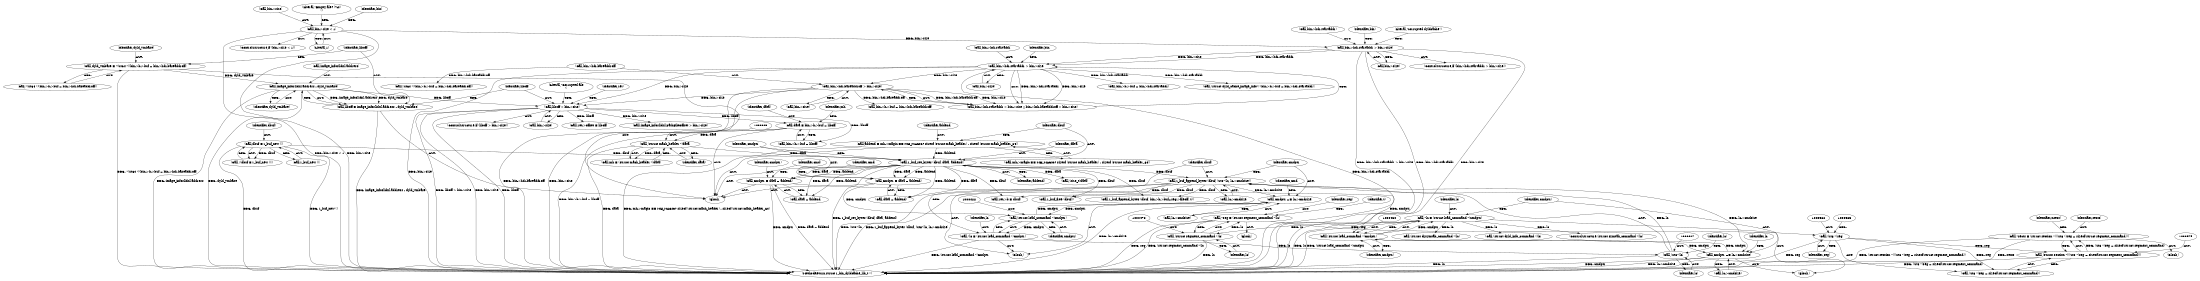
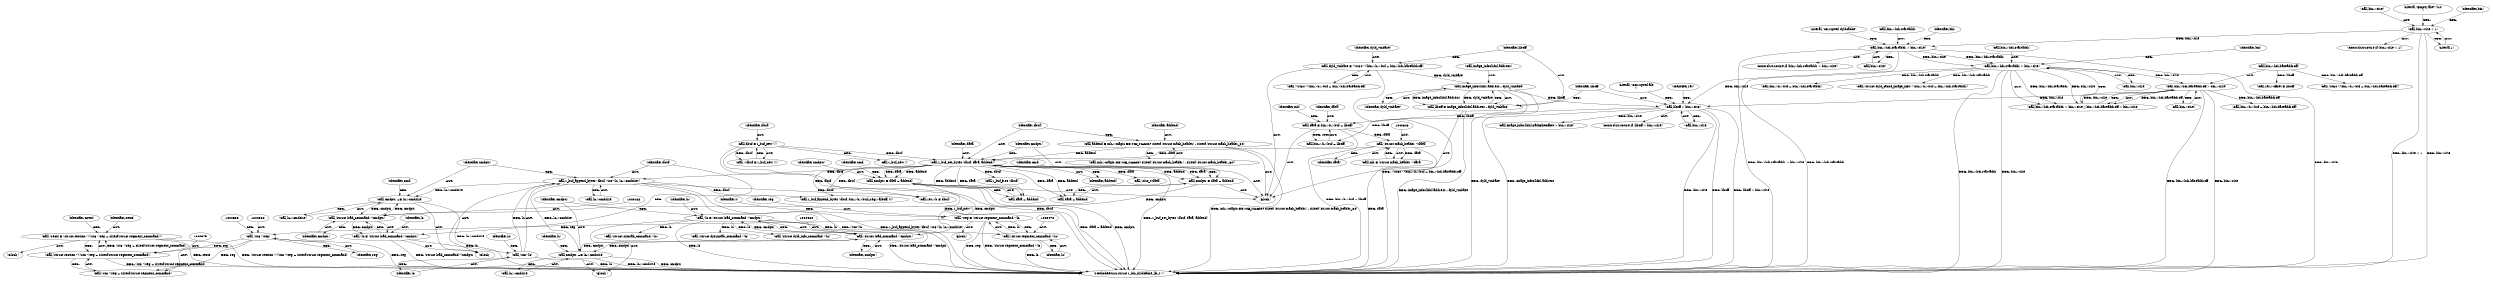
  digraph {
    n1 [label="(Call,*sects = (struct section *)((ut8 *)seg + sizeof(struct segment_command)))"]
    n2 [label="(Call,(struct section *)((ut8 *)seg + sizeof(struct segment_command)))"]
    n3 [label="(MethodReturn,struct r_bin_dyldcache_lib_t *)"]
    n4 [label="(Block,)"]
    n5 [label="(Call,(ut8 *)seg + sizeof(struct segment_command))"]
    n6 [label="(Call,(ut8 *)seg)"]
    n7 [label="(Identifier,seg)"]
    n8 [label="(Call,*seg = (struct segment_command *)lc)"]
    n9 [label="(Call,(struct segment_command *)lc)"]
    n10 [label="(Block,)"]
    n11 [label="(Identifier,lc)"]
    n12 [label="(Call,*lc = (struct load_command *)cmdptr)"]
    n13 [label="(Call,(struct load_command *)cmdptr)"]
    n14 [label="(Call,(struct dysymtab_command *)lc)"]
    n15 [label="(Block,)"]
    n16 [label="(Call,(struct dyld_info_command *)lc)"]
-   n17 [label="(ControlStructure,(struct symtab_command *)lc)"]
+   n17 [label="(Call,(struct symtab_command *)lc)"]
    n18 [label="(Call,cmdptr += lc->cmdsize)"]
    n19 [label="(Identifier,cmdptr)"]
    n20 [label="(Call,lc->cmdsize)"]
    n21 [label="(Call,r_buf_append_bytes (dbuf, (ut8*)lc, lc->cmdsize))"]
    n22 [label="(Call,cmdptr += lc->cmdsize)"]
    n23 [label="(Block,)"]
    n24 [label="(Call,ret->b = dbuf)"]
    n25 [label="(Call,lc->cmdsize)"]
    n26 [label="(Call,r_buf_free (dbuf))"]
    n27 [label="(Call,r_buf_append_bytes (dbuf, bin->b->buf+seg->fileoff, t))"]
    n28 [label="(Call,(struct load_command *)cmdptr)"]
    n29 [label="(Call,lc->cmdsize)"]
    n30 [label="(Call,r_buf_set_bytes (dbuf, data, addend))"]
    n31 [label="(Call,cmdptr = data + addend)"]
    n32 [label="(Call,cmdptr = data + addend)"]
    n33 [label="(Block,)"]
    n34 [label="(Identifier,addend)"]
    n35 [label="(Call,(size_t)data)"]
    n36 [label="(Call,data + addend)"]
    n37 [label="(Call,data + addend)"]
    n38 [label="(Call,dbuf = r_buf_new ())"]
    n39 [label="(Call,r_buf_new ())"]
    n40 [label="(Call,!(dbuf = r_buf_new ()))"]
    n41 [label="(Call,(struct mach_header *)data)"]
    n42 [label="(Call,mh = (struct mach_header *)data)"]
    n43 [label="(Identifier,data)"]
    n44 [label="(Call,data = bin->b->buf + liboff)"]
    n45 [label="(Call,bin->b->buf + liboff)"]
    n46 [label="(Call,liboff > bin->size)"]
    n47 [label="(Call,ret->offset = liboff)"]
    n48 [label="(Call,image_infos[idx].pathFileOffset > bin->size)"]
    n49 [label="(ControlStructure,if (liboff > bin->size))"]
    n50 [label="(Call,bin->size)"]
    n51 [label="(Call,liboff = image_infos[idx].address - dyld_vmbase)"]
    n52 [label="(Call,image_infos[idx].address - dyld_vmbase)"]
    n53 [label="(Identifier,dyld_vmbase)"]
    n54 [label="(Call,dyld_vmbase = *(ut64 *)(bin->b->buf + bin->hdr.baseaddroff))"]
    n55 [label="(Call,*(ut64 *)(bin->b->buf + bin->hdr.baseaddroff))"]
    n56 [label="(Call,bin->hdr.startaddr > bin->size)"]
    n57 [label="(Call,bin->hdr.baseaddroff > bin->size)"]
    n58 [label="(Call,bin->size)"]
    n59 [label="(Call,bin->hdr.startaddr > bin->size || bin->hdr.baseaddroff > bin->size)"]
    n60 [label="(Call,bin->b->buf + bin->hdr.startaddr)"]
    n61 [label="(Call,(struct dyld_cache_image_info*) (bin->b->buf + bin->hdr.startaddr))"]
    n62 [label="(Call,bin->b->buf + bin->hdr.baseaddroff)"]
    n63 [label="(Call,bin->size)"]
    n64 [label="(Call,bin->hdr.startaddr > bin->size)"]
    n65 [label="(ControlStructure,if (bin->hdr.startaddr > bin->size))"]
    n66 [label="(Call,bin->size)"]
    n67 [label="(Call,bin->size < 1)"]
    n68 [label="(Literal,1)"]
    n69 [label="(ControlStructure,if (bin->size < 1))"]
    n70 [label="(Call,(ut64 *)(bin->b->buf + bin->hdr.baseaddroff))"]
    n71 [label="(Call,addend = mh->magic == MH_MAGIC? sizeof (struct mach_header) : sizeof (struct mach_header_64))"]
    n72 [label="(Call,mh->magic == MH_MAGIC? sizeof (struct mach_header) : sizeof (struct mach_header_64))"]
    n73 [label="(Call,(ut8*)lc)"]
    n74 [label="(Identifier,lc)"]
    n75 [label="(Call,*lc = (struct load_command *)cmdptr)"]
    n76 [label="(Identifier,cmdptr)"]
    n77 [label="(Identifier,cmd)"]
    n78 [label="(Identifier,cmdptr)"]
    n79 [label="(Identifier,data)"]
    n80 [label="(Identifier,lc)"]
    n81 [label="(Identifier,dyld_vmbase)"]
    n82 [label="(Call,bin->hdr.startaddr)"]
    n83 [label="(Identifier,seg)"]
    n84 [label="(Identifier,cmdptr)"]
    n85 [label="(Identifier,nsect)"]
    n86 [label="(Call,bin->hdr.startaddr)"]
    n87 [label="(Identifier,cmd)"]
    n88 [label="(Identifier,cmdptr)"]
    n89 [label="(Identifier,sects)"]
    n90 [label="(Call,image_infos[idx].address)"]
    n91 [label="(Identifier,cmdptr)"]
    n92 [label="(Identifier,lc)"]
    n93 [label="(Identifier,dbuf)"]
    n94 [label="(Identifier,mh)"]
    n95 [label="(Identifier,lc)"]
    n96 [label="(Identifier,data)"]
    n97 [label="(Identifier,dbuf)"]
    n98 [label="(Call,bin->size)"]
    n99 [label="(Identifier,dbuf)"]
    n100 [label="(Literal,\"Corrupted file\n\")"]
    n101 [label="(Identifier,t)"]
    n102 [label="(Identifier,bin)"]
    n103 [label="(Identifier,ret)"]
    n104 [label="(Identifier,addend)"]
    n105 [label="(Identifier,cmd)"]
    n106 [label="(Literal,\"corrupted dyldcache\")"]
    n107 [label="(Identifier,liboff)"]
    n108 [label="(Identifier,liboff)"]
    n109 [label="(Literal,\"Empty file? (%s)\n\")"]
    n110 [label="(Identifier,bin)"]
    n111 [label="(Identifier,lc)"]
    n112 [label="(Identifier,bin)"]
    n113 [label="(Call,bin->hdr.baseaddroff)"]
    1000579
    1000582
    1000585
    1000478
    1000460
    1000343
-   1000427
    1000422
    n1 -> n2 [label="CFG: "]
    n1 -> n3 [label="DDG: sects"]
    n1 -> n3 [label="DDG: (struct section *)((ut8 *)seg + sizeof(struct segment_command))"]
    n1 -> n4 [label="AST: "]
    n2 -> n1 [label="AST: "]
    n2 -> n1 [label="DDG: (ut8 *)seg + sizeof(struct segment_command)"]
    n2 -> n3 [label="DDG: (ut8 *)seg + sizeof(struct segment_command)"]
    n2 -> n5 [label="CFG: "]
    n5 -> n2 [label="AST: "]
    n6 -> n2 [label="DDG: seg"]
    n6 -> n3 [label="DDG: seg"]
    n6 -> n5 [label="AST: "]
    n6 -> n5 [label="DDG: seg"]
    n6 -> n7 [label="CFG: "]
    n7 -> n6 [label="AST: "]
    n8 -> n3 [label="DDG: seg"]
    n8 -> n3 [label="DDG: (struct segment_command *)lc"]
    n8 -> n6 [label="DDG: seg"]
    n8 -> n9 [label="CFG: "]
    n8 -> n10 [label="AST: "]
    n9 -> n3 [label="DDG: lc"]
    n9 -> n8 [label="AST: "]
    n9 -> n8 [label="DDG: lc"]
    n9 -> n11 [label="CFG: "]
    n11 -> n9 [label="AST: "]
    n12 -> n3 [label="DDG: (struct load_command *)cmdptr"]
    n12 -> n3 [label="DDG: lc"]
    n12 -> n9 [label="DDG: lc"]
    n12 -> n13 [label="CFG: "]
    n12 -> n14 [label="DDG: lc"]
    n12 -> n15 [label="AST: "]
    n12 -> n16 [label="DDG: lc"]
    n12 -> n17 [label="DDG: lc"]
    n13 -> n12 [label="AST: "]
    n13 -> n12 [label="DDG: cmdptr"]
    n13 -> n18 [label="DDG: cmdptr"]
    n13 -> n19 [label="CFG: "]
    n18 -> n3 [label="DDG: cmdptr"]
    n18 -> n3 [label="DDG: lc->cmdsize"]
    n18 -> n13 [label="DDG: cmdptr"]
    n18 -> n15 [label="AST: "]
    n18 -> n20 [label="CFG: "]
    n19 -> n13 [label="AST: "]
    n20 -> n18 [label="AST: "]
    n21 -> n3 [label="DDG: (ut8*)lc"]
    n21 -> n3 [label="DDG: r_buf_append_bytes (dbuf, (ut8*)lc, lc->cmdsize)"]
    n21 -> n18 [label="DDG: lc->cmdsize"]
    n21 -> n22 [label="DDG: lc->cmdsize"]
    n21 -> n23 [label="AST: "]
    n21 -> n24 [label="DDG: dbuf"]
    n21 -> n25 [label="CFG: "]
-   n21 -> n26 [label="DDG: dbuf"]
    n21 -> n27 [label="DDG: dbuf"]
    n22 -> n3 [label="DDG: lc->cmdsize"]
    n22 -> n23 [label="AST: "]
    n22 -> n28 [label="DDG: cmdptr"]
    n22 -> n29 [label="CFG: "]
    n25 -> n21 [label="AST: "]
    n28 -> n22 [label="DDG: cmdptr"]
    n28 -> n75 [label="AST: "]
    n28 -> n75 [label="DDG: cmdptr"]
    n28 -> n76 [label="CFG: "]
    n29 -> n22 [label="AST: "]
    n30 -> n3 [label="DDG: r_buf_set_bytes (dbuf, data, addend)"]
    n30 -> n21 [label="DDG: dbuf"]
    n30 -> n24 [label="DDG: dbuf"]
    n30 -> n26 [label="DDG: dbuf"]
    n30 -> n27 [label="DDG: dbuf"]
    n30 -> n31 [label="DDG: data"]
    n30 -> n31 [label="DDG: addend"]
    n30 -> n32 [label="DDG: data"]
    n30 -> n32 [label="DDG: addend"]
    n30 -> n33 [label="AST: "]
    n30 -> n34 [label="CFG: "]
    n30 -> n35 [label="DDG: data"]
    n30 -> n36 [label="DDG: data"]
    n30 -> n36 [label="DDG: addend"]
    n30 -> n37 [label="DDG: data"]
    n30 -> n37 [label="DDG: addend"]
    n31 -> n28 [label="DDG: cmdptr"]
    n31 -> n33 [label="AST: "]
    n31 -> n36 [label="CFG: "]
    n32 -> n3 [label="DDG: cmdptr"]
    n32 -> n3 [label="DDG: data + addend"]
    n32 -> n13 [label="DDG: cmdptr"]
    n32 -> n33 [label="AST: "]
    n32 -> n37 [label="CFG: "]
    n34 -> n30 [label="AST: "]
    n36 -> n31 [label="AST: "]
    n37 -> n32 [label="AST: "]
    n38 -> n3 [label="DDG: dbuf"]
    n38 -> n3 [label="DDG: r_buf_new ()"]
    n38 -> n30 [label="DDG: dbuf"]
    n38 -> n39 [label="CFG: "]
    n38 -> n40 [label="AST: "]
    n38 -> n40 [label="DDG: dbuf"]
-   n39 -> n38 [label="AST: "]
    n40 -> n38 [label="CFG: "]
    n41 -> n3 [label="DDG: data"]
    n41 -> n30 [label="DDG: data"]
    n41 -> n42 [label="AST: "]
    n41 -> n42 [label="DDG: data"]
    n41 -> n43 [label="CFG: "]
    n42 -> n41 [label="CFG: "]
    n43 -> n41 [label="AST: "]
    n44 -> n3 [label="DDG: bin->b->buf + liboff"]
    n44 -> n33 [label="AST: "]
    n44 -> n41 [label="DDG: data"]
-   n44 -> n45 [label="CFG: "]
+   n44 -> n45 [label="DDG: sects"]
    n45 -> n44 [label="AST: "]
    n46 -> n3 [label="DDG: liboff > bin->size"]
    n46 -> n3 [label="DDG: bin->size"]
    n46 -> n3 [label="DDG: liboff"]
    n46 -> n44 [label="DDG: liboff"]
    n46 -> n45 [label="DDG: liboff"]
-   n46 -> n47 [label="DDG: liboff"]
+   n113 -> n47 [label="DDG: liboff"]
    n46 -> n48 [label="DDG: bin->size"]
    n46 -> n49 [label="AST: "]
    n46 -> n50 [label="CFG: "]
    n50 -> n46 [label="AST: "]
    n51 -> n3 [label="DDG: image_infos[idx].address - dyld_vmbase"]
    n51 -> n33 [label="AST: "]
    n51 -> n52 [label="CFG: "]
    n52 -> n3 [label="DDG: image_infos[idx].address"]
    n52 -> n3 [label="DDG: dyld_vmbase"]
    n52 -> n46 [label="DDG: liboff"]
    n52 -> n51 [label="AST: "]
    n52 -> n51 [label="DDG: image_infos[idx].address"]
    n52 -> n51 [label="DDG: dyld_vmbase"]
    n52 -> n53 [label="CFG: "]
    n53 -> n52 [label="AST: "]
    n54 -> n3 [label="DDG: *(ut64 *)(bin->b->buf + bin->hdr.baseaddroff)"]
    n54 -> n33 [label="AST: "]
    n54 -> n52 [label="DDG: dyld_vmbase"]
    n54 -> n55 [label="CFG: "]
    n55 -> n54 [label="AST: "]
    n56 -> n3 [label="DDG: bin->hdr.startaddr"]
    n56 -> n3 [label="DDG: bin->size"]
    n56 -> n46 [label="DDG: bin->size"]
    n56 -> n57 [label="DDG: bin->size"]
    n56 -> n58 [label="CFG: "]
    n56 -> n59 [label="AST: "]
    n56 -> n59 [label="DDG: bin->hdr.startaddr"]
    n56 -> n59 [label="DDG: bin->size"]
    n56 -> n60 [label="DDG: bin->hdr.startaddr"]
    n56 -> n61 [label="DDG: bin->hdr.startaddr"]
    n57 -> n3 [label="DDG: bin->hdr.baseaddroff"]
    n57 -> n3 [label="DDG: bin->size"]
    n57 -> n46 [label="DDG: bin->size"]
    n57 -> n59 [label="AST: "]
    n57 -> n59 [label="DDG: bin->hdr.baseaddroff"]
    n57 -> n59 [label="DDG: bin->size"]
    n57 -> n62 [label="DDG: bin->hdr.baseaddroff"]
    n57 -> n63 [label="CFG: "]
    n58 -> n56 [label="AST: "]
    n59 -> n56 [label="CFG: "]
    n59 -> n57 [label="CFG: "]
    n63 -> n57 [label="AST: "]
    n64 -> n3 [label="DDG: bin->hdr.startaddr"]
    n64 -> n3 [label="DDG: bin->size"]
    n64 -> n3 [label="DDG: bin->hdr.startaddr > bin->size"]
    n64 -> n56 [label="DDG: bin->hdr.startaddr"]
    n64 -> n56 [label="DDG: bin->size"]
    n64 -> n65 [label="AST: "]
    n64 -> n66 [label="CFG: "]
    n66 -> n64 [label="AST: "]
    n67 -> n3 [label="DDG: bin->size < 1"]
    n67 -> n3 [label="DDG: bin->size"]
    n67 -> n64 [label="DDG: bin->size"]
    n67 -> n68 [label="CFG: "]
    n67 -> n69 [label="AST: "]
    n68 -> n67 [label="AST: "]
    n71 -> n3 [label="DDG: mh->magic == MH_MAGIC? sizeof (struct mach_header) : sizeof (struct mach_header_64)"]
    n71 -> n30 [label="DDG: addend"]
    n71 -> n33 [label="AST: "]
    n71 -> n72 [label="CFG: "]
    n72 -> n71 [label="AST: "]
    n73 -> n3 [label="DDG: lc"]
    n73 -> n21 [label="AST: "]
    n73 -> n21 [label="DDG: lc"]
    n73 -> n74 [label="CFG: "]
    n74 -> n73 [label="AST: "]
    n75 -> n3 [label="DDG: (struct load_command *)cmdptr"]
    n75 -> n23 [label="AST: "]
    n75 -> n28 [label="CFG: "]
    n75 -> n73 [label="DDG: lc"]
    n76 -> n28 [label="AST: "]
    n77 -> n22 [label="CFG: "]
    n78 -> n30 [label="CFG: "]
    n78 -> n31 [label="AST: "]
    n79 -> n30 [label="AST: "]
    n80 -> n12 [label="AST: "]
    n81 -> n54 [label="AST: "]
    n82 -> n56 [label="AST: "]
    n83 -> n8 [label="AST: "]
    n84 -> n12 [label="CFG: "]
    n84 -> n18 [label="AST: "]
    n85 -> n1 [label="CFG: "]
    n86 -> n64 [label="AST: "]
    n87 -> n31 [label="CFG: "]
    n88 -> n32 [label="AST: "]
    n89 -> n1 [label="AST: "]
    n90 -> n52 [label="AST: "]
    n91 -> n21 [label="CFG: "]
    n91 -> n22 [label="AST: "]
    n92 -> n75 [label="AST: "]
    n93 -> n38 [label="AST: "]
    n94 -> n44 [label="CFG: "]
    n95 -> n18 [label="CFG: "]
    n96 -> n44 [label="AST: "]
    n97 -> n30 [label="AST: "]
    n97 -> n71 [label="CFG: "]
    n98 -> n67 [label="AST: "]
    n99 -> n21 [label="AST: "]
    n99 -> n75 [label="CFG: "]
    n100 -> n46 [label="CFG: "]
    n101 -> n8 [label="CFG: "]
    n102 -> n64 [label="CFG: "]
    n103 -> n46 [label="CFG: "]
    n104 -> n71 [label="AST: "]
    n105 -> n32 [label="CFG: "]
    n106 -> n64 [label="CFG: "]
    n107 -> n51 [label="AST: "]
    n107 -> n54 [label="CFG: "]
    n108 -> n46 [label="AST: "]
    n108 -> n51 [label="CFG: "]
    n109 -> n67 [label="CFG: "]
    n110 -> n56 [label="CFG: "]
    n111 -> n73 [label="CFG: "]
    n112 -> n67 [label="CFG: "]
    n113 -> n57 [label="AST: "]
    n113 -> n70 [label="DDG: bin->hdr.baseaddroff"]
    1000579 -> n2 [label="AST: "]
    1000582 -> n6 [label="AST: "]
    1000585 -> n6 [label="CFG: "]
    1000478 -> n9 [label="AST: "]
    1000460 -> n13 [label="AST: "]
    1000343 -> n41 [label="AST: "]
-   1000427 -> n73 [label="AST: "]
    1000422 -> n28 [label="AST: "]
  }
